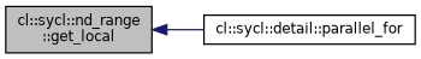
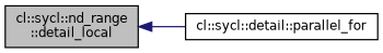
  digraph {
    rankdir=LR
    node [color=black fontname=Helvetica fontsize=10 shape=record]
-   n1 [fillcolor=grey75 fontcolor=black height=0.2 label="cl::sycl::nd_range\l::get_local" style=filled width=0.4]
+   n1 [fillcolor=grey75 fontcolor=black height=0.2 label="cl::sycl::nd_range\l::detail_local" style=filled width=0.4]
    n2 [height=0.2 label="cl::sycl::detail::parallel_for" width=0.4]
    n1 -> n2 [color=midnightblue dir=back fontname=Helvetica fontsize=10 labelfontname=Helvetica labelfontsize=10 style=solid]
  }
